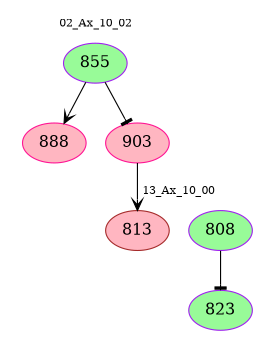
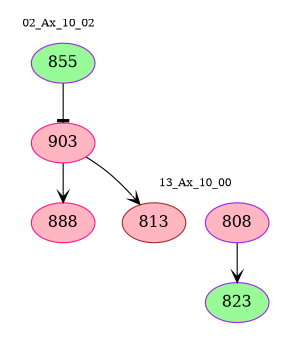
  digraph {
    node [color=purple fillcolor=palegreen style=filled]
    edge [arrowhead=vee color=black]
    n1 [label=855]
    n2 [color=deeppink fillcolor=lightpink label=888]
    n3 [color=deeppink fillcolor=lightpink label=903]
-   n4 [label=808]
+   n4 [fillcolor=lightpink label=808]
    n5 [color=brown fillcolor=lightpink label=813]
    n6 [label=823]
    subgraph cluster_1 {
      color=white
      fontsize=10
      label="02_Ax_10_02"
      n1
      n2
      n3
    }
    subgraph cluster_2 {
      color=white
      fontsize=10
      label="13_Ax_10_00"
      n4
      n5
      n6
    }
-   n1 -> n2
+   n3 -> n2
    n1 -> n3 [arrowhead=tee]
    n3 -> n5
-   n4 -> n6 [arrowhead=tee]
+   n4 -> n6
  }
